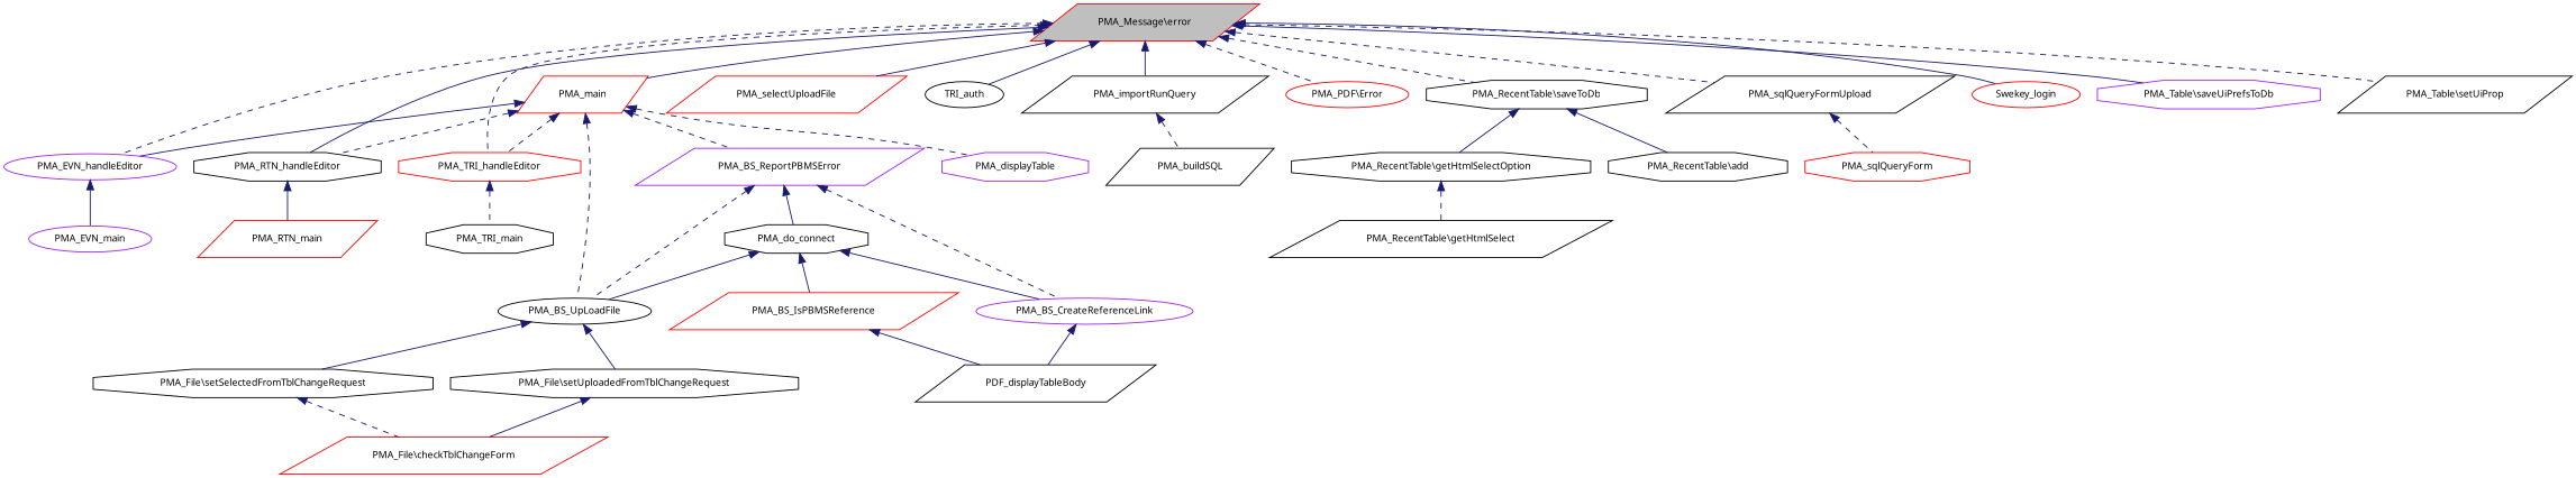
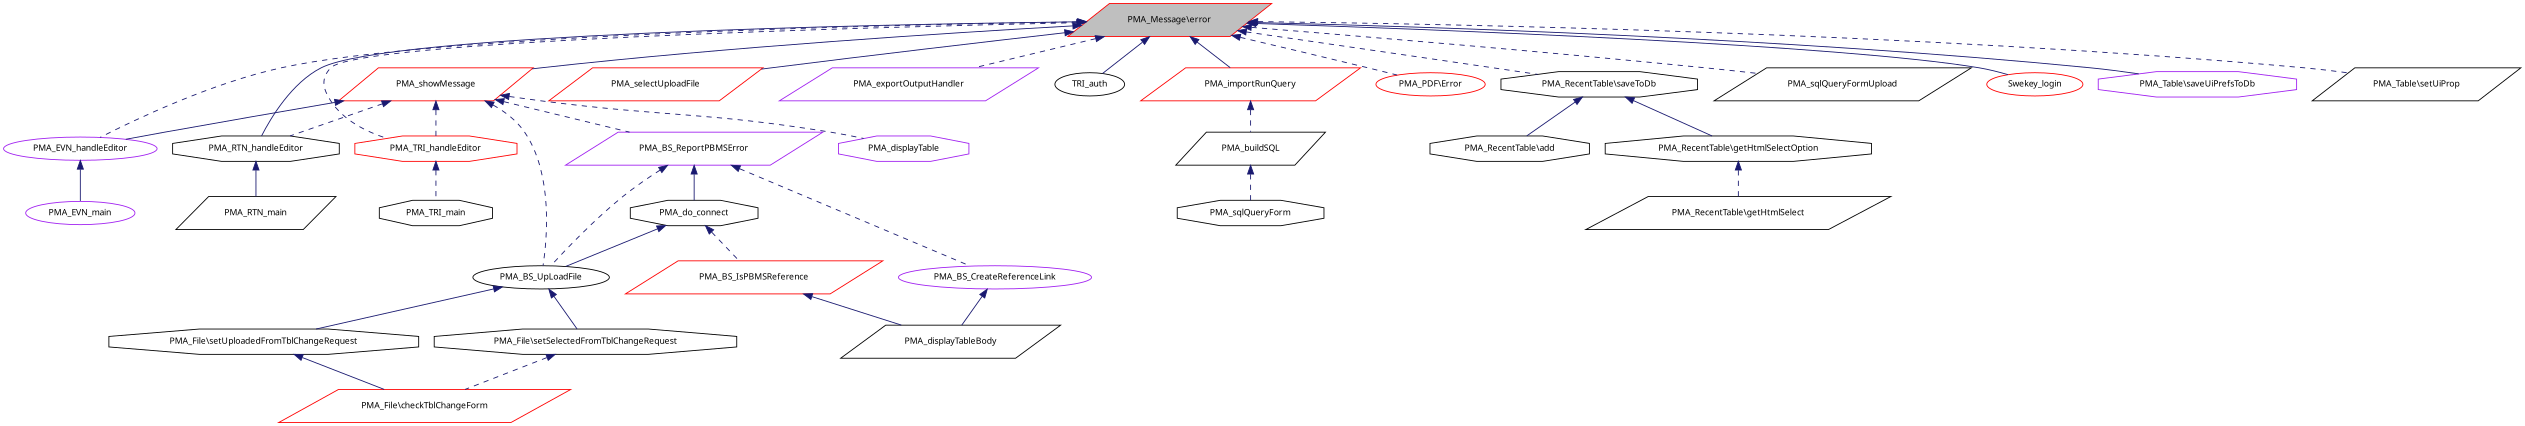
  digraph {
    fontname="Noto Sans"
    rankdir=TB
    node [color=black fillcolor=white fontname="Noto Sans" fontsize=10 shape=parallelogram style=filled]
    edge [color=midnightblue dir=back fontname="Noto Sans" fontsize=10 labelfontname=Helvetica labelfontsize=10 style=solid]
    n1 [color=red fillcolor=grey75 fontcolor=black height=0.2 label="PMA_Message\\error" width=0.4]
-   n2 [color=red height=0.2 label=PMA_main width=0.4]
+   n2 [color=red height=0.2 label=PMA_showMessage width=0.4]
    n3 [color=purple height=0.2 label=PMA_EVN_handleEditor shape=ellipse width=0.4]
    n4 [height=0.2 label=PMA_RTN_handleEditor shape=octagon width=0.4]
    n5 [color=red height=0.2 label=PMA_TRI_handleEditor shape=octagon width=0.4]
    n6 [color=red height=0.2 label=PMA_selectUploadFile width=0.4]
+   n7 [color=purple height=0.2 label=PMA_exportOutputHandler width=0.4]
    n8 [height=0.2 label=TRI_auth shape=ellipse width=0.4]
-   n9 [height=0.2 label=PMA_importRunQuery width=0.4]
+   n9 [color=red height=0.2 label=PMA_importRunQuery width=0.4]
    n10 [color=red height=0.2 label="PMA_PDF\\Error" shape=ellipse width=0.4]
    n11 [height=0.2 label="PMA_RecentTable\\saveToDb" shape=octagon width=0.4]
    n12 [height=0.2 label=PMA_sqlQueryFormUpload width=0.4]
    n13 [color=red height=0.2 label=Swekey_login shape=ellipse width=0.4]
    n14 [color=purple height=0.2 label="PMA_Table\\saveUiPrefsToDb" shape=octagon width=0.4]
    n15 [height=0.2 label="PMA_Table\\setUiProp" width=0.4]
    n16 [color=purple height=0.2 label=PMA_BS_ReportPBMSError width=0.4]
    n17 [height=0.2 label=PMA_BS_UpLoadFile shape=ellipse width=0.4]
    n18 [color=purple height=0.2 label=PMA_displayTable shape=octagon width=0.4]
    n19 [color=purple height=0.2 label=PMA_EVN_main shape=ellipse width=0.4]
-   n20 [color=red height=0.2 label=PMA_RTN_main width=0.4]
+   n20 [height=0.2 label=PMA_RTN_main width=0.4]
    n21 [height=0.2 label=PMA_TRI_main shape=octagon width=0.4]
    n22 [height=0.2 label=PMA_buildSQL width=0.4]
    n23 [height=0.2 label="PMA_RecentTable\\getHtmlSelectOption" shape=octagon width=0.4]
    n24 [height=0.2 label="PMA_RecentTable\\add" shape=octagon width=0.4]
-   n25 [color=red height=0.2 label=PMA_sqlQueryForm shape=octagon width=0.4]
+   n25 [height=0.2 label=PMA_sqlQueryForm shape=octagon width=0.4]
    n26 [height=0.2 label=PMA_do_connect shape=octagon width=0.4]
    n27 [color=purple height=0.2 label=PMA_BS_CreateReferenceLink shape=ellipse width=0.4]
    n28 [height=0.2 label="PMA_File\\setUploadedFromTblChangeRequest" shape=octagon width=0.4]
    n29 [height=0.2 label="PMA_File\\setSelectedFromTblChangeRequest" shape=octagon width=0.4]
    n30 [color=red height=0.2 label=PMA_BS_IsPBMSReference width=0.4]
-   n31 [height=0.2 label=PDF_displayTableBody width=0.4]
+   n31 [height=0.2 label=PMA_displayTableBody width=0.4]
    n32 [color=red height=0.2 label="PMA_File\\checkTblChangeForm" width=0.4]
    n33 [height=0.2 label="PMA_RecentTable\\getHtmlSelect" width=0.4]
    n1 -> n2
    n1 -> n3 [style=dashed]
    n1 -> n4
    n1 -> n5 [style=dashed]
    n1 -> n6
+   n1 -> n7 [style=dashed]
    n1 -> n8
    n1 -> n9
    n1 -> n10 [style=dashed]
    n1 -> n11 [style=dashed]
    n1 -> n12 [style=dashed]
    n1 -> n13
    n1 -> n14
    n1 -> n15 [style=dashed]
    n2 -> n3
    n2 -> n4 [style=dashed]
    n2 -> n5 [style=dashed]
    n2 -> n16 [style=dashed]
    n2 -> n17 [style=dashed]
    n2 -> n18 [style=dashed]
    n3 -> n19
    n4 -> n20
    n5 -> n21 [style=dashed]
    n9 -> n22 [style=dashed]
    n11 -> n23
    n11 -> n24
-   n12 -> n25 [style=dashed]
+   n22 -> n25 [style=dashed]
    n16 -> n17 [style=dashed]
    n16 -> n26
    n16 -> n27 [style=dashed]
    n17 -> n28
    n17 -> n29
    n23 -> n33 [style=dashed]
    n26 -> n17
-   n26 -> n27
-   n26 -> n30
+   n26 -> n30 [style=dashed]
    n27 -> n31
    n28 -> n32
    n29 -> n32 [style=dashed]
    n30 -> n31
  }
